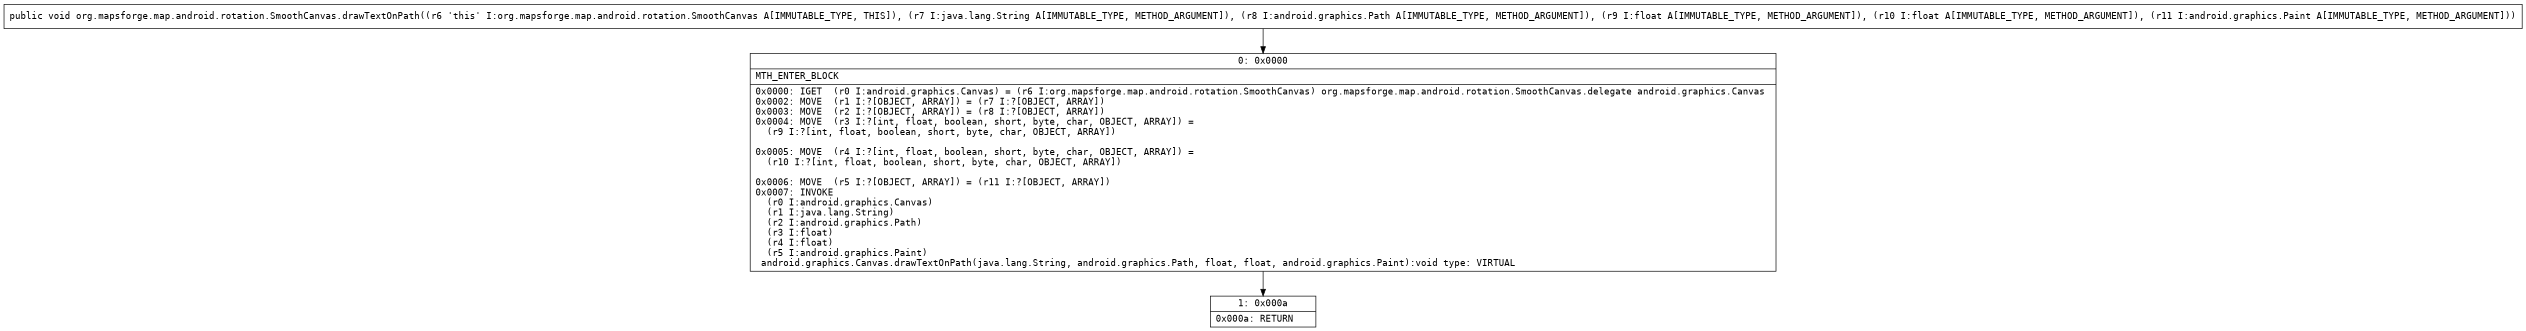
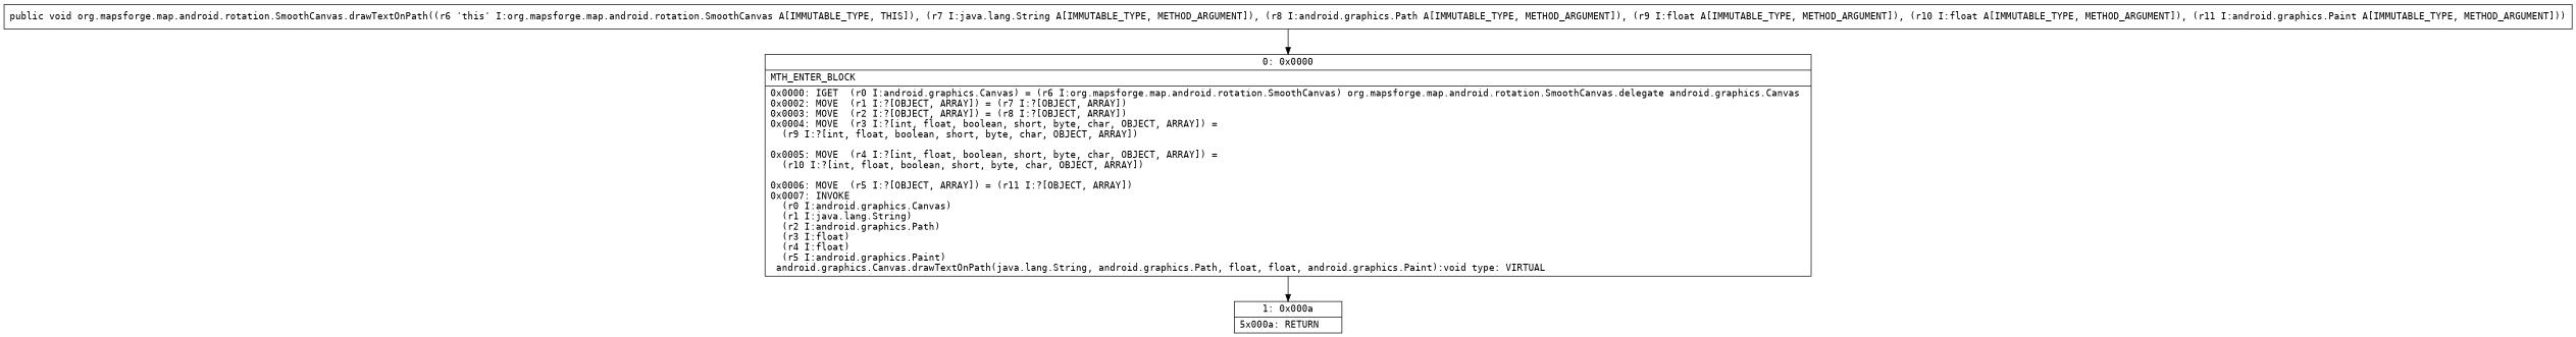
  digraph {
    fontname="DejaVu Sans Mono"
    node [shape=record fontname="DejaVu Sans Mono"]
    edge [fontname="DejaVu Sans Mono"]
    n1 [label="{0\:\ 0x0000|MTH_ENTER_BLOCK\l|0x0000: IGET  (r0 I:android.graphics.Canvas) = (r6 I:org.mapsforge.map.android.rotation.SmoothCanvas) org.mapsforge.map.android.rotation.SmoothCanvas.delegate android.graphics.Canvas \l0x0002: MOVE  (r1 I:?[OBJECT, ARRAY]) = (r7 I:?[OBJECT, ARRAY]) \l0x0003: MOVE  (r2 I:?[OBJECT, ARRAY]) = (r8 I:?[OBJECT, ARRAY]) \l0x0004: MOVE  (r3 I:?[int, float, boolean, short, byte, char, OBJECT, ARRAY]) = \l  (r9 I:?[int, float, boolean, short, byte, char, OBJECT, ARRAY])\l \l0x0005: MOVE  (r4 I:?[int, float, boolean, short, byte, char, OBJECT, ARRAY]) = \l  (r10 I:?[int, float, boolean, short, byte, char, OBJECT, ARRAY])\l \l0x0006: MOVE  (r5 I:?[OBJECT, ARRAY]) = (r11 I:?[OBJECT, ARRAY]) \l0x0007: INVOKE  \l  (r0 I:android.graphics.Canvas)\l  (r1 I:java.lang.String)\l  (r2 I:android.graphics.Path)\l  (r3 I:float)\l  (r4 I:float)\l  (r5 I:android.graphics.Paint)\l android.graphics.Canvas.drawTextOnPath(java.lang.String, android.graphics.Path, float, float, android.graphics.Paint):void type: VIRTUAL \l}"]
-   n2 [label="{1\:\ 0x000a|0x000a: RETURN   \l}"]
+   n2 [label="{1\:\ 0x000a|5x000a: RETURN   \l}"]
    n3 [label="{public void org.mapsforge.map.android.rotation.SmoothCanvas.drawTextOnPath((r6 'this' I:org.mapsforge.map.android.rotation.SmoothCanvas A[IMMUTABLE_TYPE, THIS]), (r7 I:java.lang.String A[IMMUTABLE_TYPE, METHOD_ARGUMENT]), (r8 I:android.graphics.Path A[IMMUTABLE_TYPE, METHOD_ARGUMENT]), (r9 I:float A[IMMUTABLE_TYPE, METHOD_ARGUMENT]), (r10 I:float A[IMMUTABLE_TYPE, METHOD_ARGUMENT]), (r11 I:android.graphics.Paint A[IMMUTABLE_TYPE, METHOD_ARGUMENT])) }"]
    n1 -> n2
    n3 -> n1
  }
